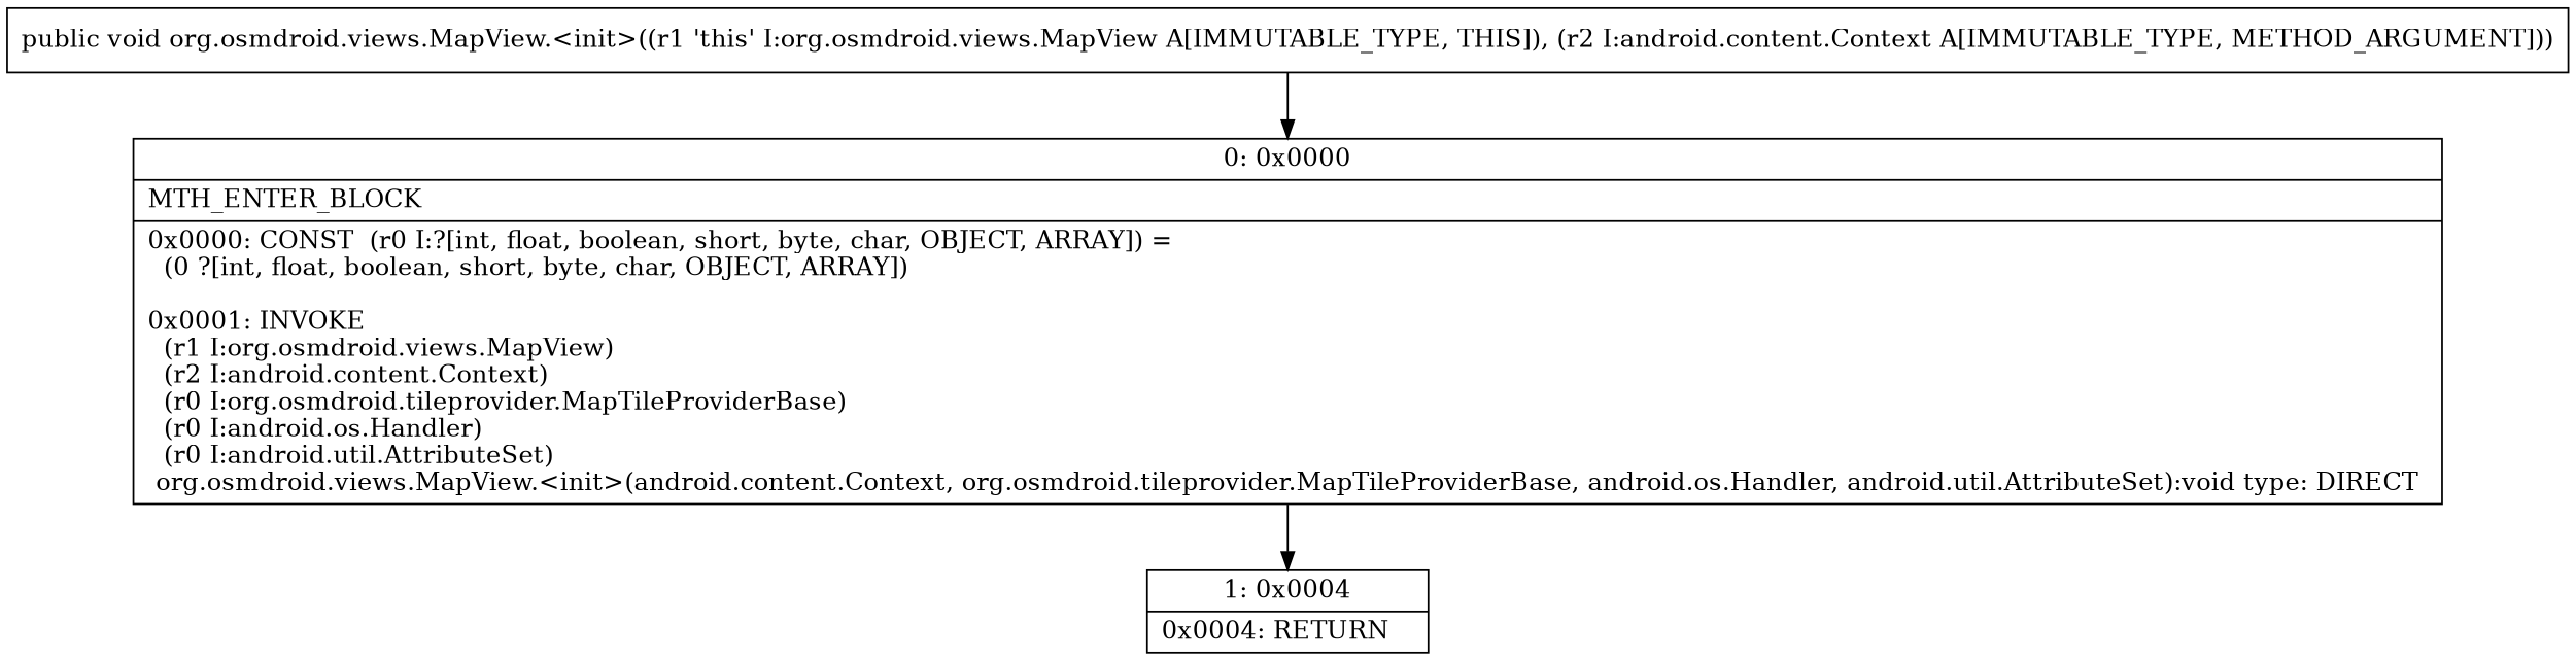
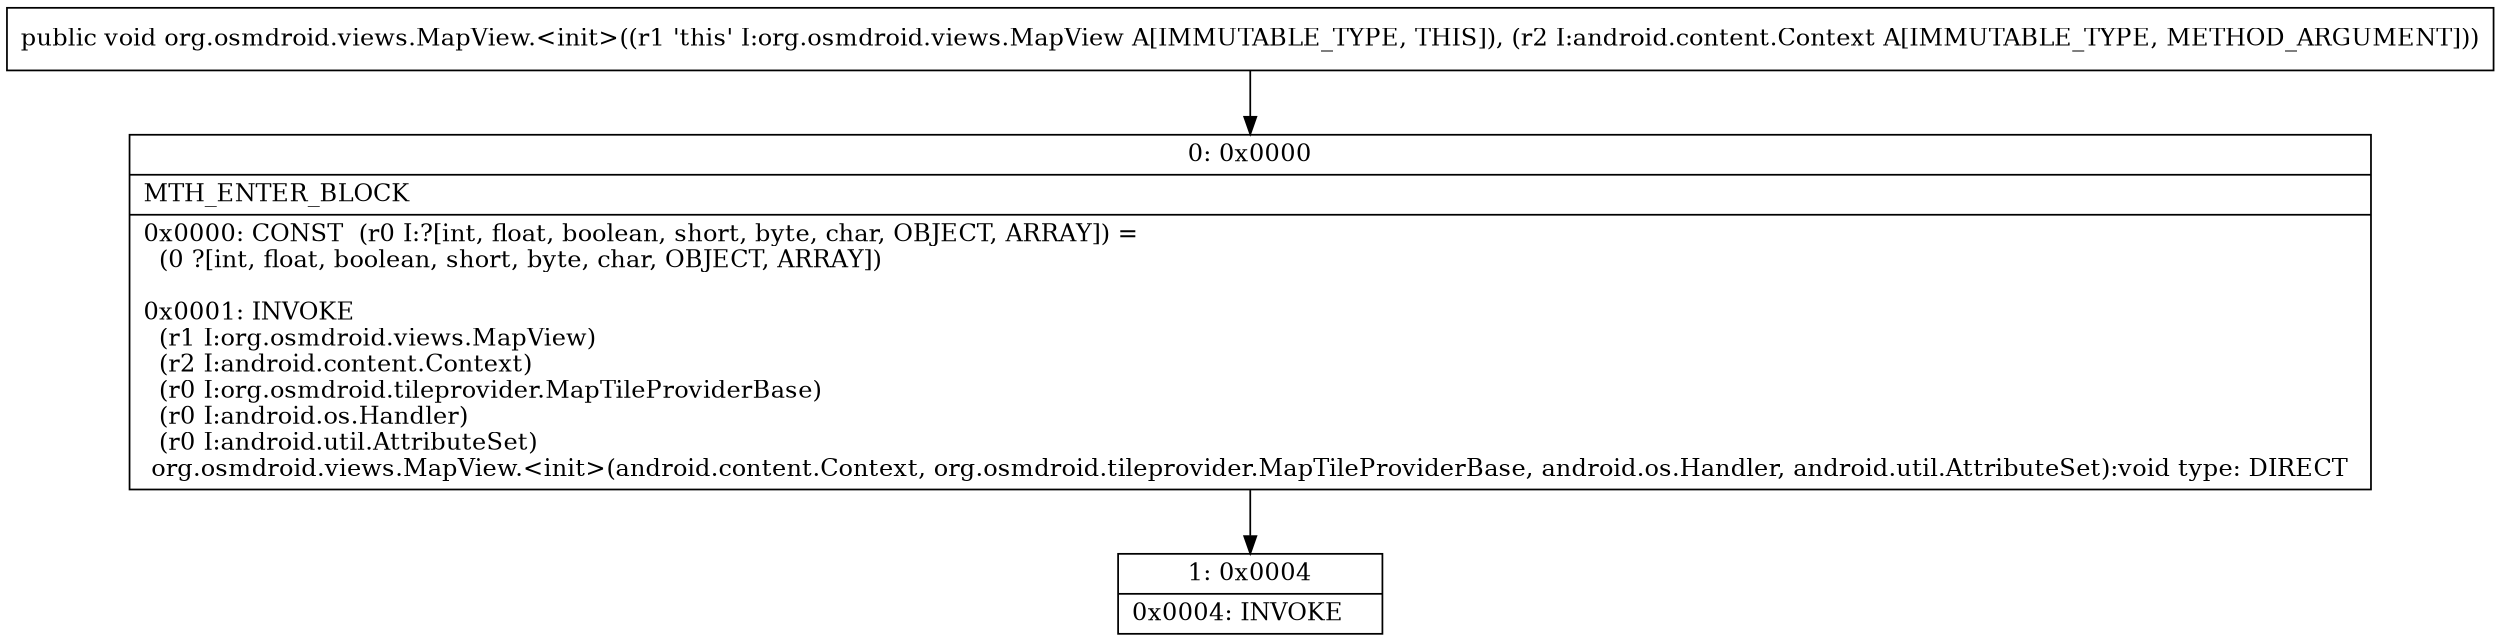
  digraph {
    node [shape=record]
    n1 [label="{0\:\ 0x0000|MTH_ENTER_BLOCK\l|0x0000: CONST  (r0 I:?[int, float, boolean, short, byte, char, OBJECT, ARRAY]) = \l  (0 ?[int, float, boolean, short, byte, char, OBJECT, ARRAY])\l \l0x0001: INVOKE  \l  (r1 I:org.osmdroid.views.MapView)\l  (r2 I:android.content.Context)\l  (r0 I:org.osmdroid.tileprovider.MapTileProviderBase)\l  (r0 I:android.os.Handler)\l  (r0 I:android.util.AttributeSet)\l org.osmdroid.views.MapView.\<init\>(android.content.Context, org.osmdroid.tileprovider.MapTileProviderBase, android.os.Handler, android.util.AttributeSet):void type: DIRECT \l}"]
-   n2 [label="{1\:\ 0x0004|0x0004: RETURN   \l}"]
+   n2 [label="{1\:\ 0x0004|0x0004: INVOKE   \l}"]
    n3 [label="{public void org.osmdroid.views.MapView.\<init\>((r1 'this' I:org.osmdroid.views.MapView A[IMMUTABLE_TYPE, THIS]), (r2 I:android.content.Context A[IMMUTABLE_TYPE, METHOD_ARGUMENT])) }"]
    n1 -> n2
    n3 -> n1
  }
